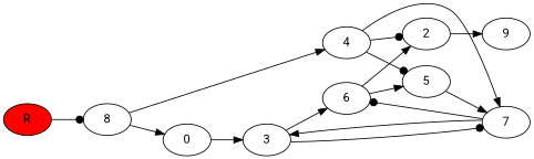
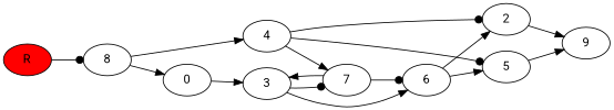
  digraph {
    fontname=Roboto
    rankdir=LR
    node [fontname=Roboto]
    edge [arrowhead=normal fontname=Roboto]
    n1 [label=0]
    3
    6
    7
    2
    9
    5
    4
    8
    R [fillcolor="#ff0000" style=filled]
    n1 -> 3
    3 -> 6
    3 -> 7 [arrowhead=dot]
    6 -> 2
    6 -> 5
    7 -> 3
    7 -> 6 [arrowhead=dot]
    2 -> 9
-   5 -> 7
+   5 -> 9
    4 -> 7
    4 -> 2 [arrowhead=dot]
    4 -> 5 [arrowhead=dot]
    8 -> n1
    8 -> 4
    R -> 8 [arrowhead=dot]
  }
